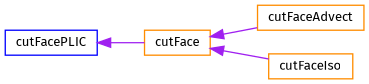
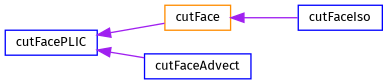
  digraph {
    fontname="Fira Sans"
    rankdir=LR
    node [color=darkorange fillcolor=white fontname="Fira Sans" fontsize=10 shape=box style=filled]
    edge [color=purple dir=back fontname="Fira Sans" fontsize=10 labelfontname=Helvetica labelfontsize=10 style=solid]
    n1 [height=0.2 label=cutFace width=0.4]
-   n2 [height=0.2 label=cutFaceAdvect width=0.4]
-   n3 [height=0.2 label=cutFaceIso width=0.4]
+   n2 [color=blue height=0.2 label=cutFaceAdvect width=0.4]
+   n3 [color=blue height=0.2 label=cutFaceIso width=0.4]
    n4 [color=blue height=0.2 label=cutFacePLIC width=0.4]
-   n1 -> n2
+   n4 -> n2
    n1 -> n3
    n4 -> n1
  }
